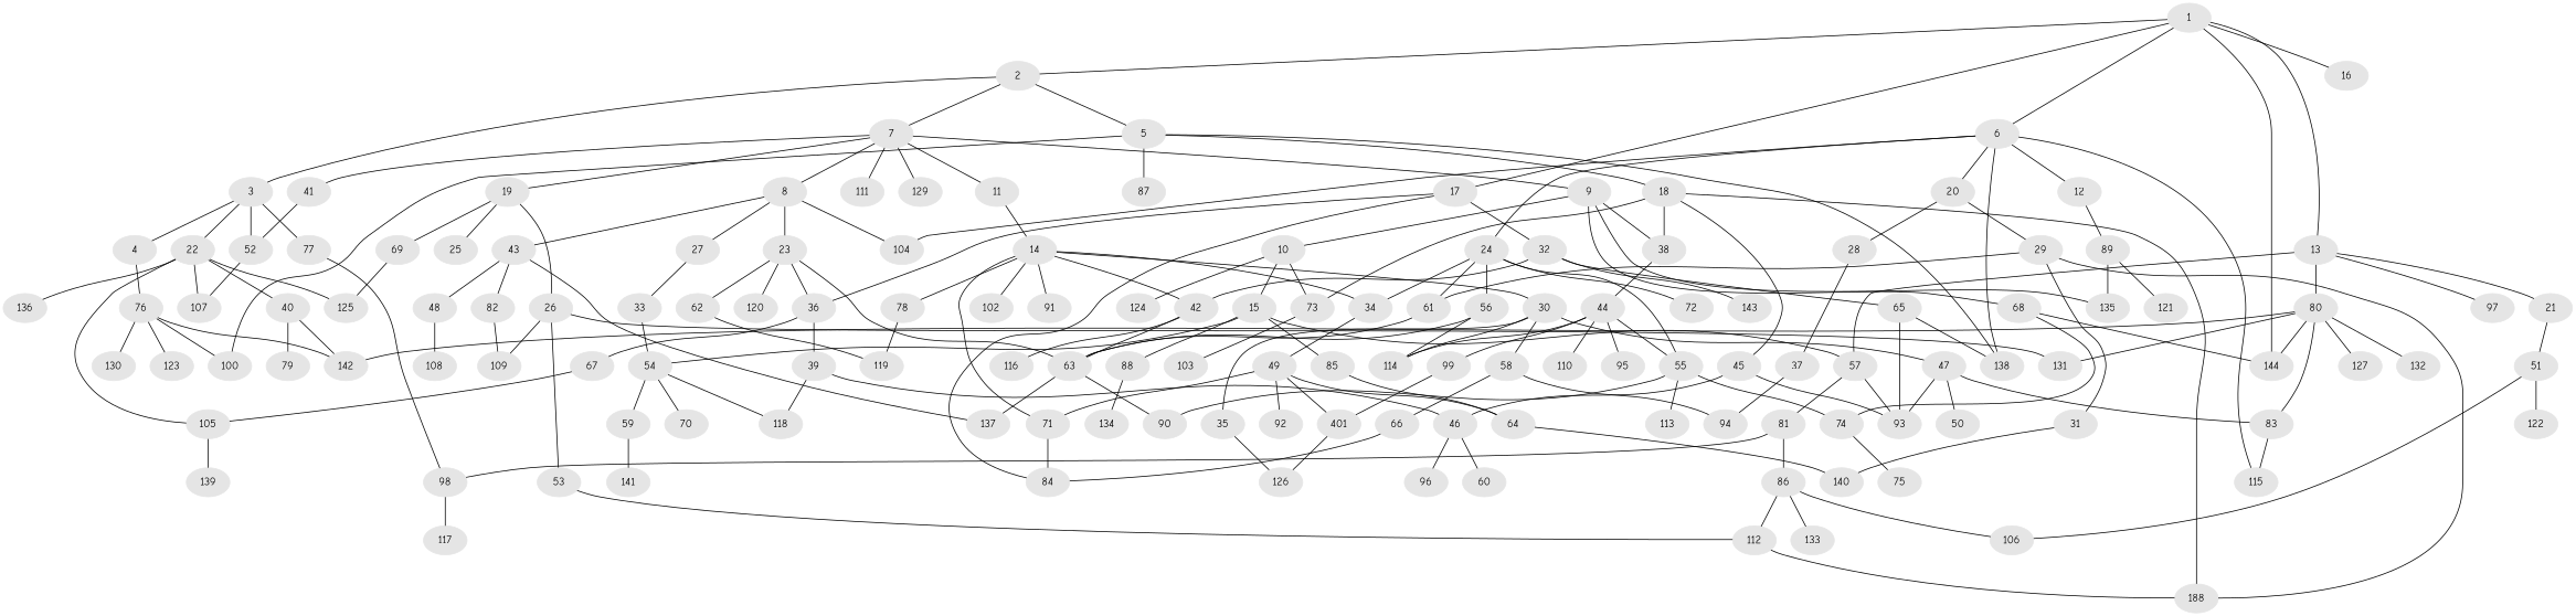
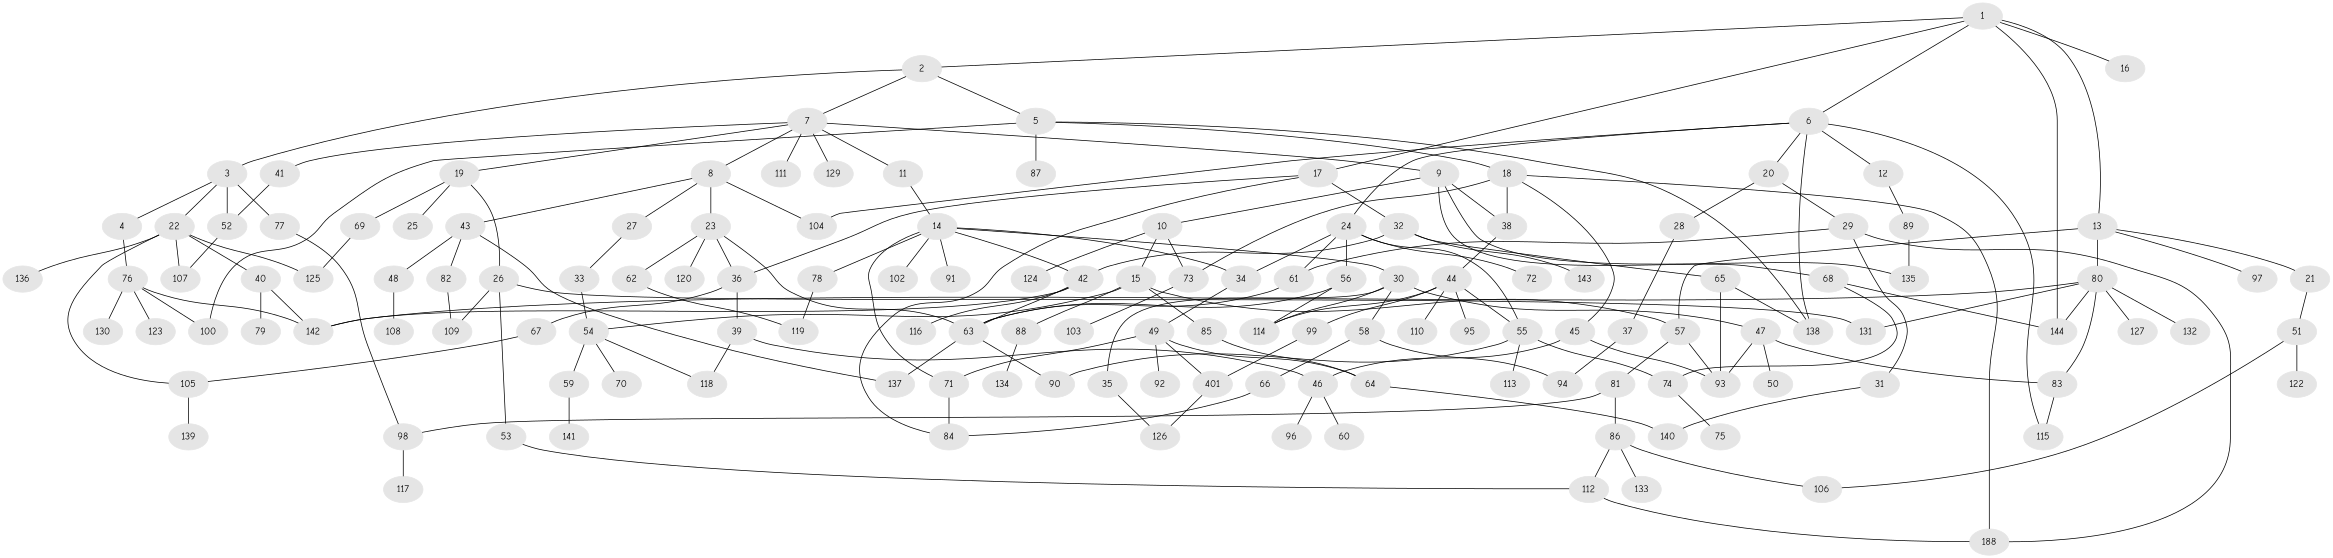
  graph {
    fontname="Comic Neue"
    node [color=gray90 fontname="Comic Neue" style=filled]
    edge [fontname="Comic Neue"]
    1
    2
    6
    13
    16
    17
    144
    3
    5
    7
    138
    12
    20
    24
    104
    115
    21
    57
    80
    97
    32
    36
    84
    4
    22
    52
    77
    18
    87
    100
    8
    9
    11
    19
    41
    111
    129
    76
    40
    105
    107
    125
    136
    98
    142
    123
    130
    38
    73
    45
    n51 [label=188]
    89
    28
    29
    34
    55
    56
    61
    72
    23
    27
    43
    10
    68
    135
    14
    25
    26
    69
    62
    63
    120
    33
    48
    82
    137
    15
    124
    44
    74
    54
    85
    88
    103
    30
    42
    71
    78
    91
    102
-   121
    51
    93
    81
    131
    83
    127
    132
    35
    47
    58
    114
    49
    116
    119
    118
    59
    70
    64
    134
    65
    143
    39
    67
    46
    53
    109
    37
    31
    106
    122
    79
    139
    90
    113
    112
    94
    140
    126
    50
    66
    92
    n133 [label=401]
    95
    99
    110
    60
    96
    108
    141
    75
    86
    117
    133
    1 -- 2
    1 -- 6
    1 -- 13
    1 -- 16
    1 -- 17
    1 -- 144
    2 -- 3
    2 -- 5
    2 -- 7
    6 -- 138
    6 -- 12
    6 -- 20
    6 -- 24
    6 -- 104
    6 -- 115
    13 -- 21
    13 -- 57
    13 -- 80
    13 -- 97
    17 -- 32
    17 -- 36
    17 -- 84
    3 -- 4
    3 -- 22
    3 -- 52
    3 -- 77
    5 -- 138
    5 -- 18
    5 -- 87
    5 -- 100
    7 -- 8
    7 -- 9
    7 -- 11
    7 -- 19
    7 -- 41
    7 -- 111
    7 -- 129
    12 -- 89
    20 -- 28
    20 -- 29
    24 -- 34
    24 -- 55
    24 -- 56
    24 -- 61
    24 -- 72
    21 -- 51
    57 -- 93
    57 -- 81
    80 -- 144
    80 -- 142
    80 -- 131
    80 -- 83
    80 -- 127
    80 -- 132
    32 -- 42
    32 -- 65
    32 -- 143
    36 -- 39
    36 -- 67
    4 -- 76
    22 -- 40
    22 -- 105
    22 -- 107
    22 -- 125
    22 -- 136
    52 -- 107
    77 -- 98
    18 -- 38
    18 -- 73
    18 -- 45
    18 -- n51
    8 -- 104
    8 -- 23
    8 -- 27
    8 -- 43
    9 -- 38
    9 -- 10
    9 -- 68
    9 -- 135
    11 -- 14
    19 -- 25
    19 -- 26
    19 -- 69
    41 -- 52
    76 -- 100
    76 -- 142
    76 -- 123
    76 -- 130
    40 -- 142
    40 -- 79
    105 -- 139
    98 -- 117
    38 -- 44
    73 -- 103
    45 -- 93
    45 -- 46
    89 -- 135
-   89 -- 121
    28 -- 37
    29 -- n51
    29 -- 61
    29 -- 31
    34 -- 49
    55 -- 74
    55 -- 90
    55 -- 113
    56 -- 63
    56 -- 114
    61 -- 63
    23 -- 36
    23 -- 62
    23 -- 63
    23 -- 120
    27 -- 33
    43 -- 48
    43 -- 82
    43 -- 137
    10 -- 73
    10 -- 15
    10 -- 124
    68 -- 144
    68 -- 74
    14 -- 34
    14 -- 30
    14 -- 42
    14 -- 71
    14 -- 78
    14 -- 91
    14 -- 102
    26 -- 131
    26 -- 53
    26 -- 109
    69 -- 125
    62 -- 119
    63 -- 137
    63 -- 90
    33 -- 54
    48 -- 108
    82 -- 109
    15 -- 57
    15 -- 54
    15 -- 85
    15 -- 88
    44 -- 55
    44 -- 114
    44 -- 95
    44 -- 99
    44 -- 110
    74 -- 75
    54 -- 118
    54 -- 59
    54 -- 70
    85 -- 64
    88 -- 134
    30 -- 35
    30 -- 47
    30 -- 58
    30 -- 114
+   42 -- 142
    42 -- 63
    42 -- 116
    71 -- 84
    78 -- 119
    51 -- 106
    51 -- 122
    81 -- 98
    81 -- 86
    83 -- 115
    35 -- 126
    47 -- 93
    47 -- 83
    47 -- 50
    58 -- 94
    58 -- 66
    49 -- 71
    49 -- 64
    49 -- 92
    49 -- n133
    59 -- 141
    64 -- 140
    65 -- 138
    65 -- 93
    39 -- 118
    39 -- 46
    67 -- 105
    46 -- 60
    46 -- 96
    53 -- 112
    37 -- 94
    31 -- 140
    112 -- n51
    66 -- 84
    n133 -- 126
    99 -- n133
    86 -- 106
    86 -- 112
    86 -- 133
  }
